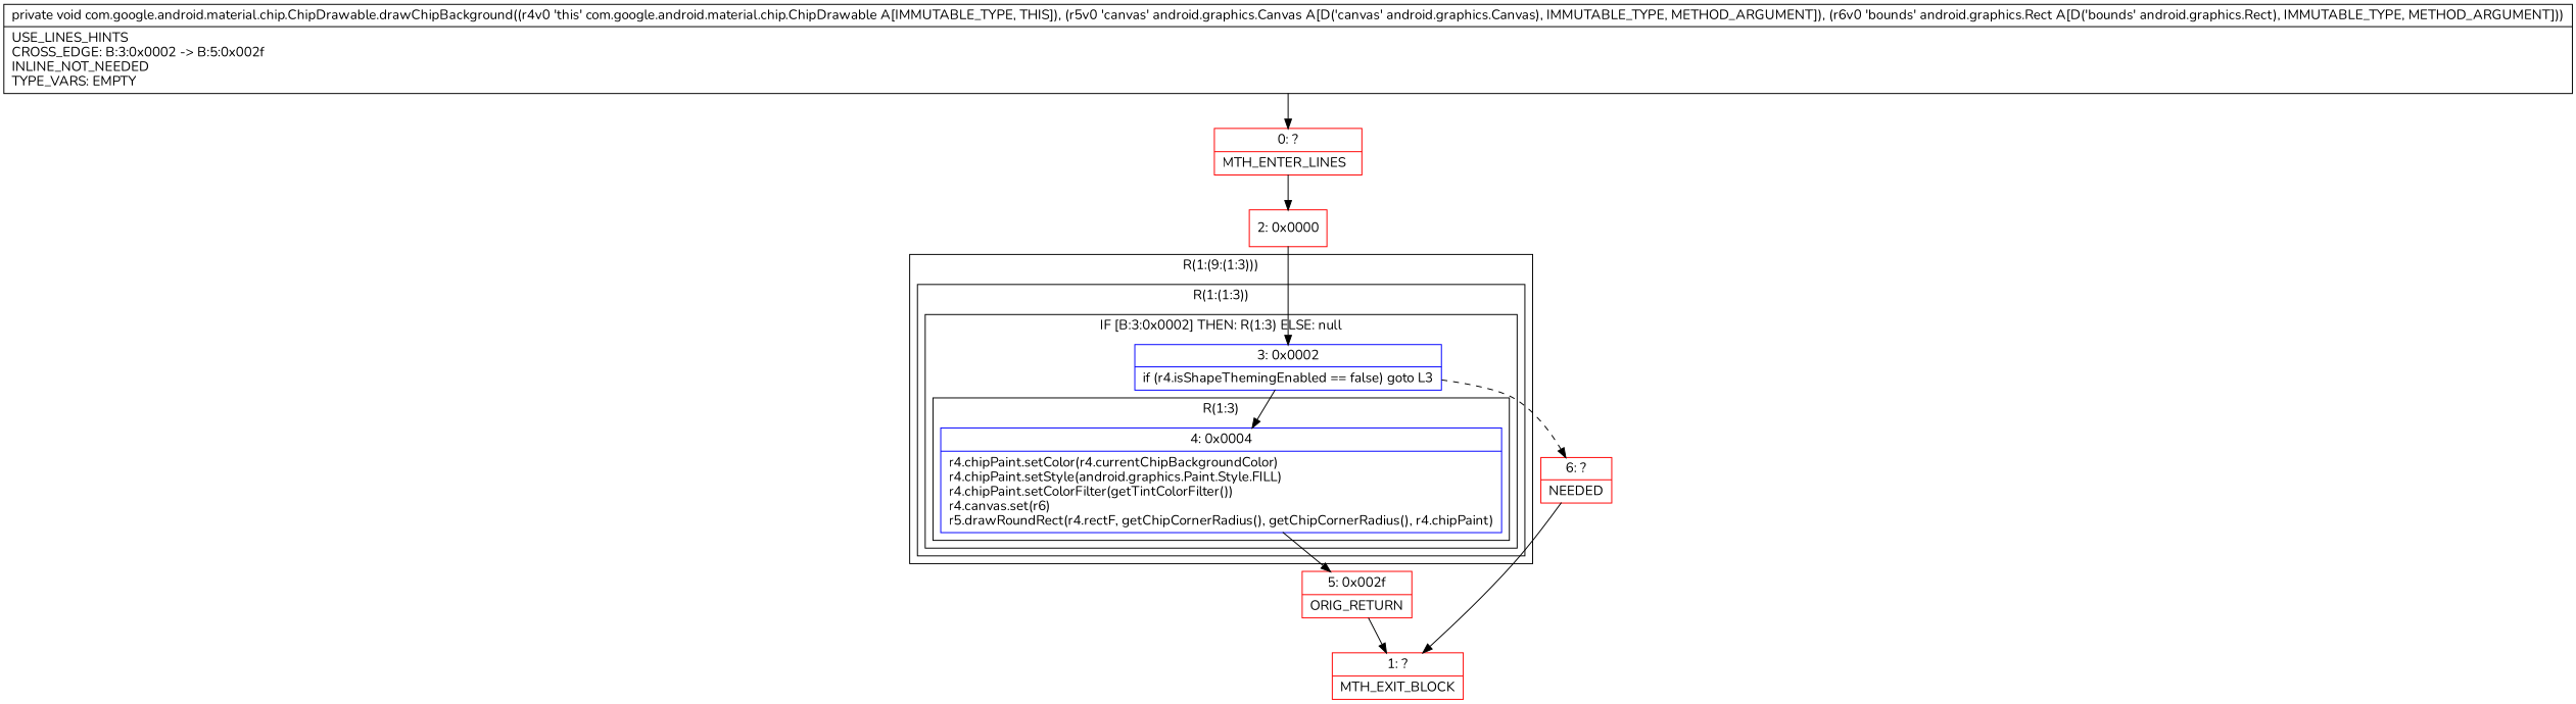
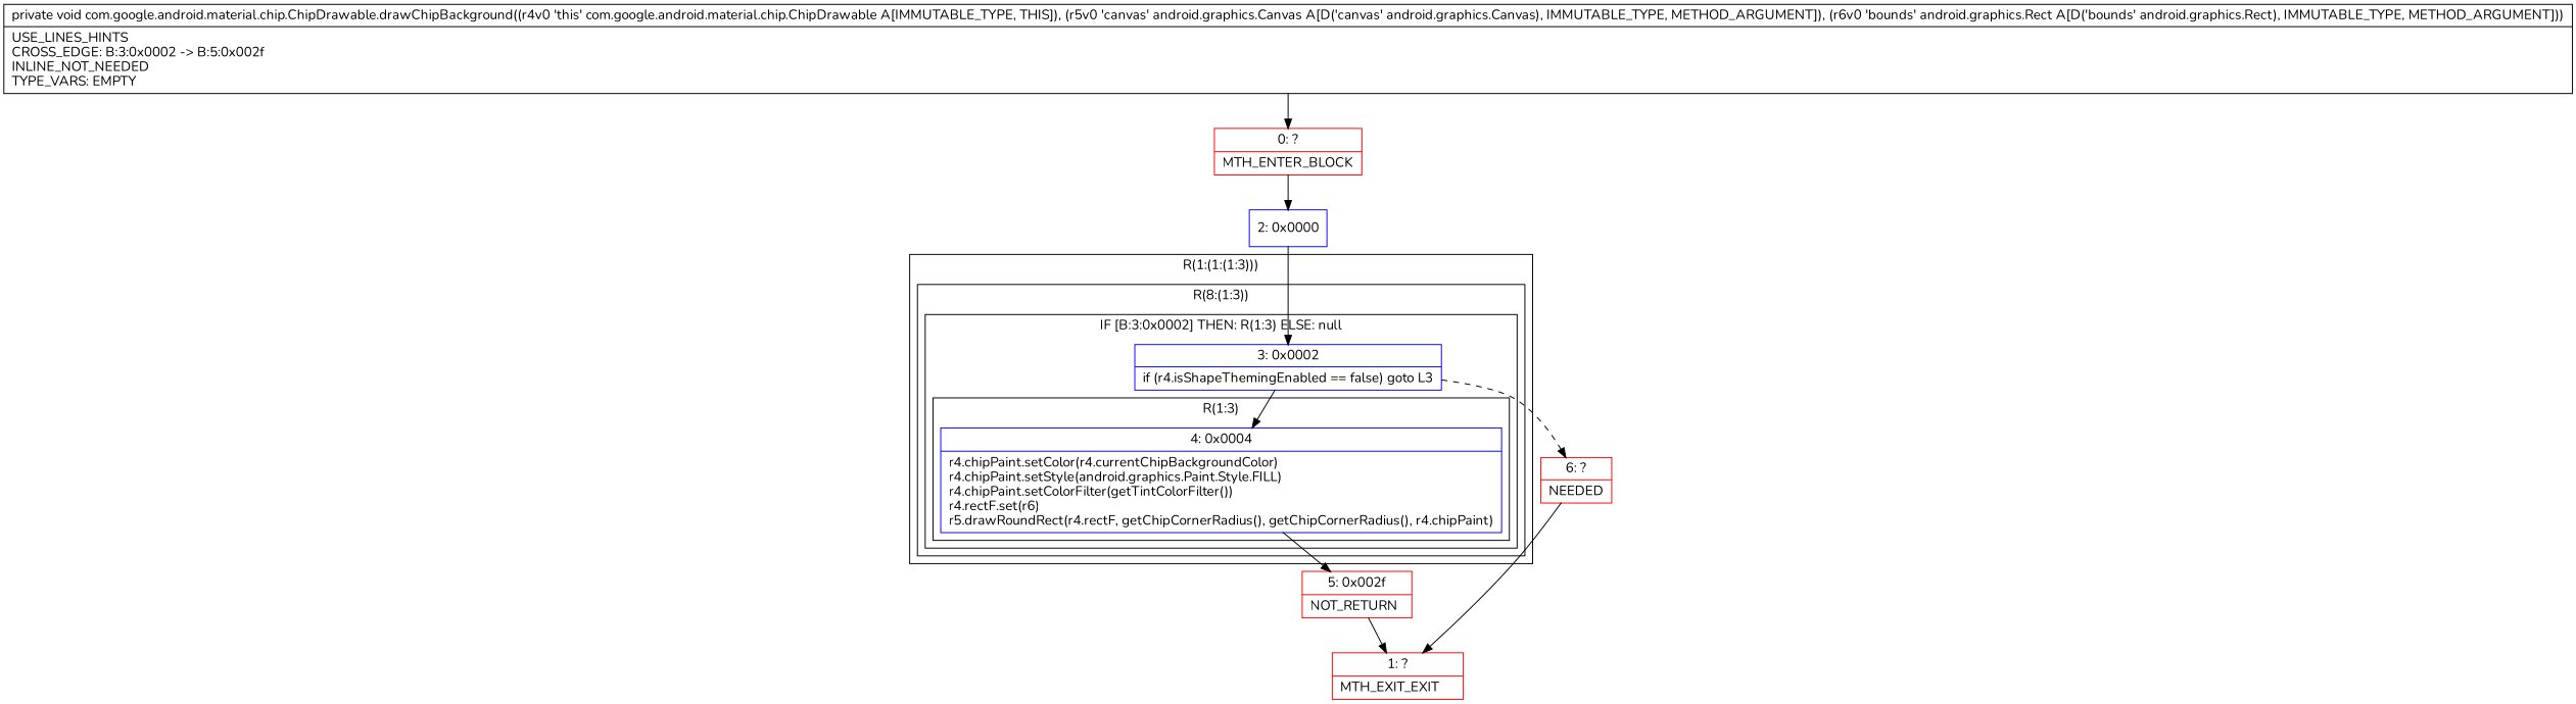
  digraph {
    fontname=Nunito
    node [color=red fontname=Nunito shape=record]
    edge [fontname=Nunito]
-   n1 [color=blue label="{4\:\ 0x0004|r4.chipPaint.setColor(r4.currentChipBackgroundColor)\lr4.chipPaint.setStyle(android.graphics.Paint.Style.FILL)\lr4.chipPaint.setColorFilter(getTintColorFilter())\lr4.canvas.set(r6)\lr5.drawRoundRect(r4.rectF, getChipCornerRadius(), getChipCornerRadius(), r4.chipPaint)\l}"]
+   n1 [color=blue label="{4\:\ 0x0004|r4.chipPaint.setColor(r4.currentChipBackgroundColor)\lr4.chipPaint.setStyle(android.graphics.Paint.Style.FILL)\lr4.chipPaint.setColorFilter(getTintColorFilter())\lr4.rectF.set(r6)\lr5.drawRoundRect(r4.rectF, getChipCornerRadius(), getChipCornerRadius(), r4.chipPaint)\l}"]
    n2 [color=blue label="{3\:\ 0x0002|if (r4.isShapeThemingEnabled == false) goto L3\l}"]
-   n3 [label="{5\:\ 0x002f|ORIG_RETURN\l}"]
+   n3 [label="{5\:\ 0x002f|NOT_RETURN\l}"]
    n4 [label="{6\:\ ?|NEEDED\l}"]
-   n5 [label="{1\:\ ?|MTH_EXIT_BLOCK\l}"]
-   n6 [label="{0\:\ ?|MTH_ENTER_LINES\l}"]
-   n7 [label="{2\:\ 0x0000}"]
+   n5 [label="{1\:\ ?|MTH_EXIT_EXIT\l}"]
+   n6 [label="{0\:\ ?|MTH_ENTER_BLOCK\l}"]
+   n7 [color=blue label="{2\:\ 0x0000}"]
    n8 [label="{private void com.google.android.material.chip.ChipDrawable.drawChipBackground((r4v0 'this' com.google.android.material.chip.ChipDrawable A[IMMUTABLE_TYPE, THIS]), (r5v0 'canvas' android.graphics.Canvas A[D('canvas' android.graphics.Canvas), IMMUTABLE_TYPE, METHOD_ARGUMENT]), (r6v0 'bounds' android.graphics.Rect A[D('bounds' android.graphics.Rect), IMMUTABLE_TYPE, METHOD_ARGUMENT]))  | USE_LINES_HINTS\lCROSS_EDGE: B:3:0x0002 \-\> B:5:0x002f\lINLINE_NOT_NEEDED\lTYPE_VARS: EMPTY\l}" color=""]
    subgraph cluster_1 {
-     label="R(1:(9:(1:3)))"
+     label="R(1:(1:(1:3)))"
      subgraph cluster_2 {
-       label="R(1:(1:3))"
+       label="R(8:(1:3))"
        subgraph cluster_3 {
          label="IF [B:3:0x0002] THEN: R(1:3) ELSE: null"
          n2
          subgraph cluster_4 {
            label="R(1:3)"
            n1
          }
        }
      }
    }
    n1 -> n3
    n2 -> n1
    n2 -> n4 [style=dashed]
    n3 -> n5
    n4 -> n5
    n6 -> n7
    n7 -> n2
    n8 -> n6
  }
